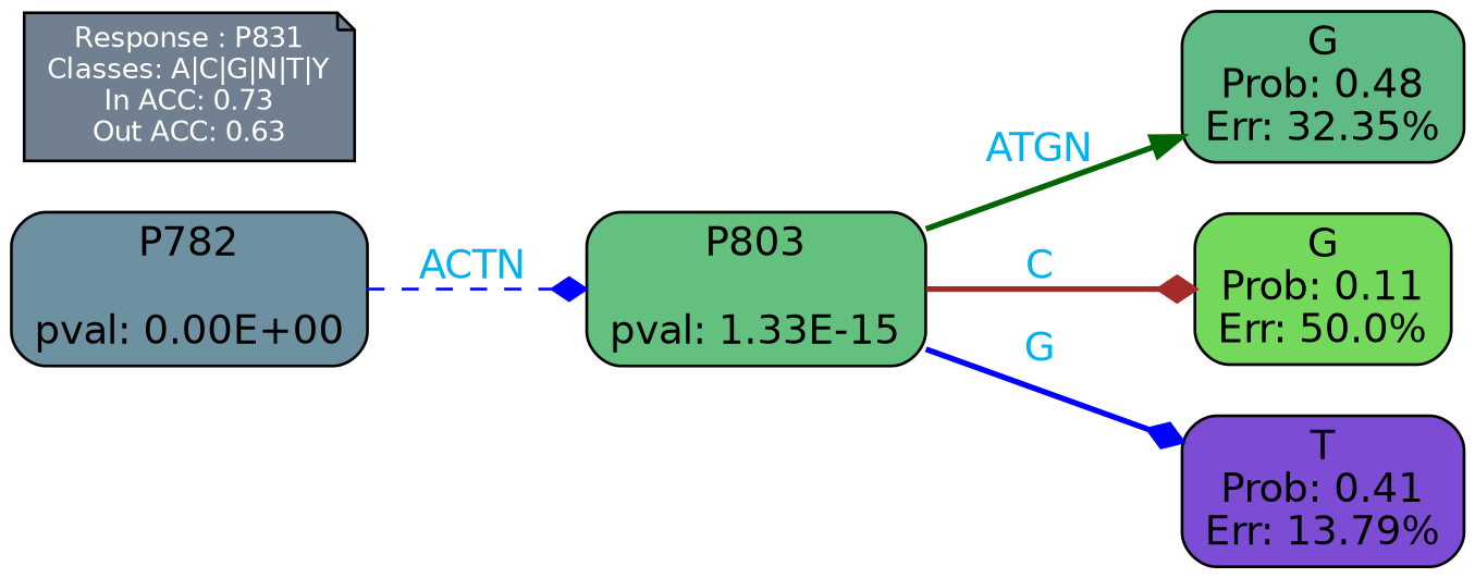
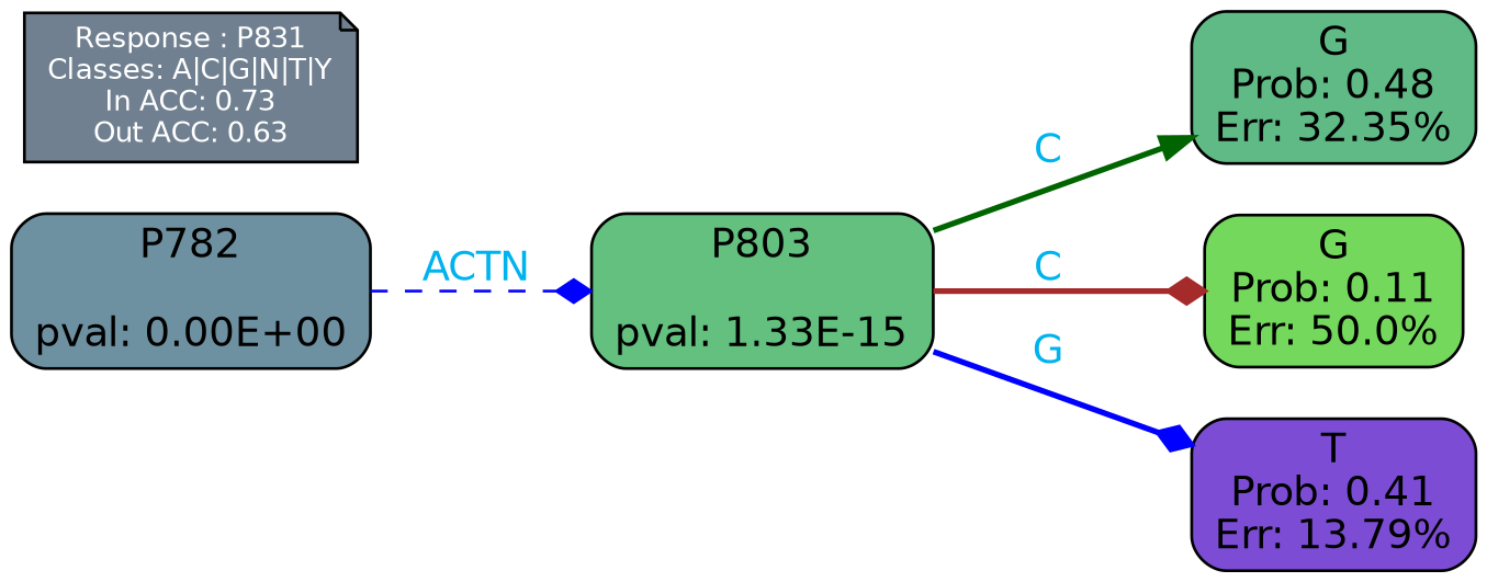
  digraph {
    rankdir=LR
    ranksep=equally
    splines=polylines
    node [color=black fontname=helvetica shape=box style="filled, rounded"]
    edge [arrowhead=diamond color=blue fontcolor=deepskyblue2 fontname=helvetica style=bold]
    n1 [fillcolor="#5fba85" label="G\nProb: 0.48\nErr: 32.35%"]
    n2 [fillcolor="#74d85d" label="G\nProb: 0.11\nErr: 50.0%"]
    n3 [fillcolor="#7c4dd4" label="T\nProb: 0.41\nErr: 13.79%"]
    n4 [align=left fillcolor=slategray fontcolor=white fontsize=10 label="Response : P831\nClasses: A|C|G|N|T|Y\nIn ACC: 0.73\nOut ACC: 0.63\n" shape=note style=filled]
    n5 [fillcolor="#6e91a1" label="P782\n\npval: 0.00E+00"]
    n6 [fillcolor="#63c07e" label="P803\n\npval: 1.33E-15"]
    subgraph sub_1 {
      rank=same
      n1
      n2
      n3
    }
    subgraph sub_2 {
      rank=same
      n4
      n5
    }
    n5 -> n6 [label=ACTN style=dashed]
-   n6 -> n1 [arrowhead=normal color=darkgreen label=ATGN]
+   n6 -> n1 [arrowhead=normal color=darkgreen label=C]
    n6 -> n2 [color=brown label=C]
    n6 -> n3 [label=G]
  }
